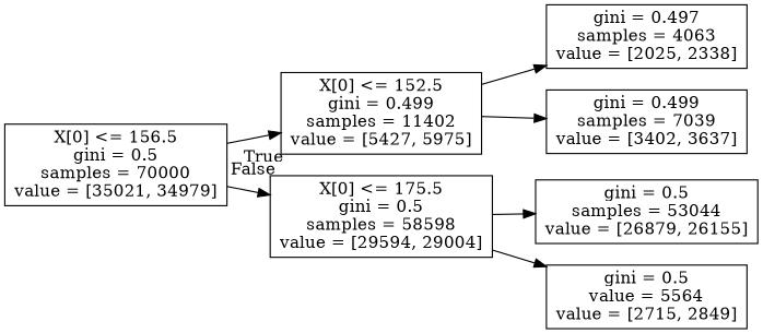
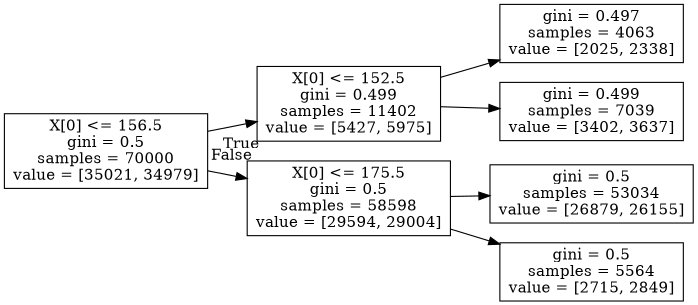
  digraph {
    rankdir=LR
    node [shape=box]
    n1 [label="X[0] <= 156.5\ngini = 0.5\nsamples = 70000\nvalue = [35021, 34979]"]
    n2 [label="X[0] <= 152.5\ngini = 0.499\nsamples = 11402\nvalue = [5427, 5975]"]
    n3 [label="X[0] <= 175.5\ngini = 0.5\nsamples = 58598\nvalue = [29594, 29004]"]
    n4 [label="gini = 0.497\nsamples = 4063\nvalue = [2025, 2338]"]
    n5 [label="gini = 0.499\nsamples = 7039\nvalue = [3402, 3637]"]
-   n6 [label="gini = 0.5\nsamples = 53044\nvalue = [26879, 26155]"]
-   n7 [label="gini = 0.5\nvalue = 5564\nvalue = [2715, 2849]"]
+   n6 [label="gini = 0.5\nsamples = 53034\nvalue = [26879, 26155]"]
+   n7 [label="gini = 0.5\nsamples = 5564\nvalue = [2715, 2849]"]
    n1 -> n2 [headlabel=True labelangle=45 labeldistance=2.5]
    n1 -> n3 [headlabel=False labelangle=-45 labeldistance=2.5]
    n2 -> n4
    n2 -> n5
    n3 -> n6
    n3 -> n7
  }
